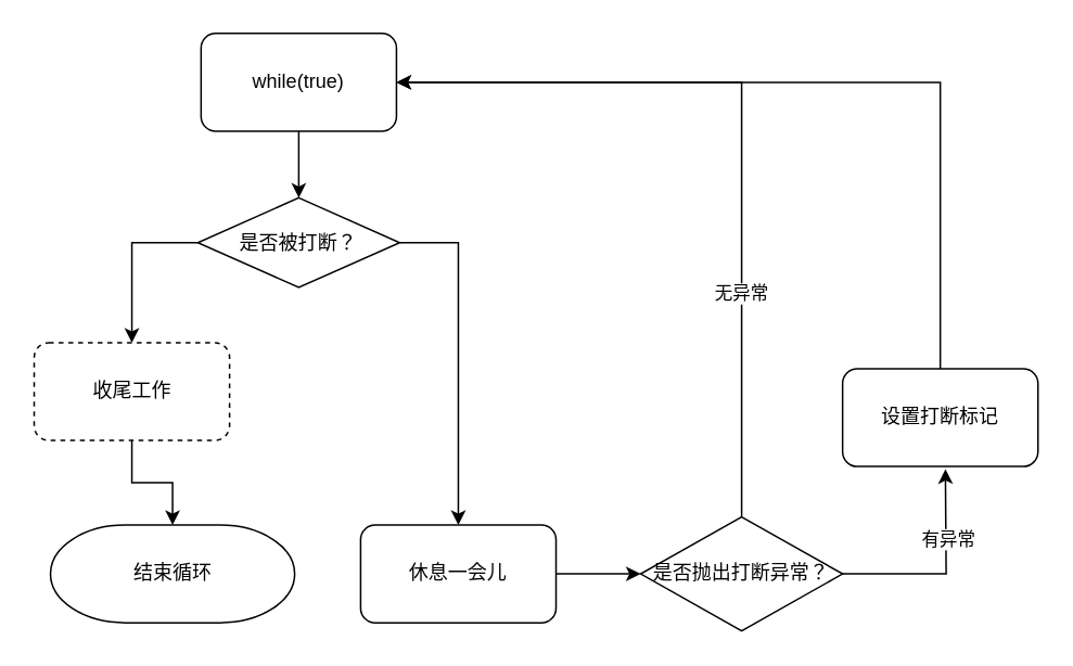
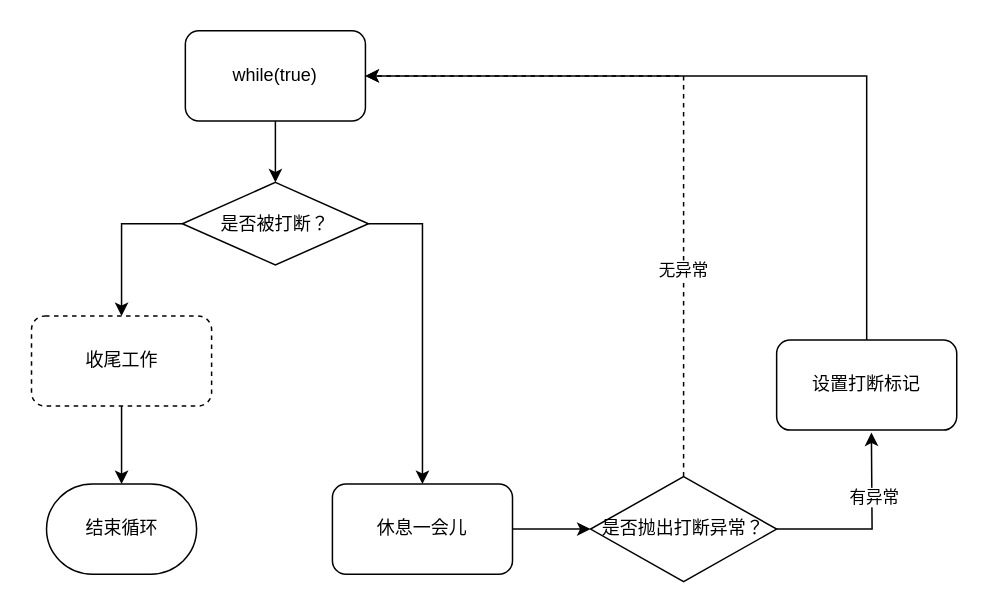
  <mxCell id="0" />
  <mxCell id="1" parent="0" />
  <mxCell id="2" value="while(true)" style="rounded=1;whiteSpace=wrap;html=1;" parent="1" vertex="1"><mxGeometry x="123" y="20" width="120" height="60" as="geometry" /></mxCell>
  <mxCell id="3" style="rounded=0;orthogonalLoop=1;jettySize=auto;html=1;exitX=0;exitY=0.5;exitDx=0;exitDy=0;exitPerimeter=0;edgeStyle=orthogonalEdgeStyle;" parent="1" source="5" target="7" edge="1"><mxGeometry relative="1" as="geometry" /></mxCell>
  <mxCell id="4" style="rounded=0;orthogonalLoop=1;jettySize=auto;html=1;exitX=1;exitY=0.5;exitDx=0;exitDy=0;exitPerimeter=0;edgeStyle=orthogonalEdgeStyle;" parent="1" source="5" target="9" edge="1"><mxGeometry relative="1" as="geometry" /></mxCell>
  <mxCell id="5" value="是否被打断？" style="strokeWidth=1;html=1;shape=mxgraph.flowchart.decision;whiteSpace=wrap;" parent="1" vertex="1"><mxGeometry x="121" y="121" width="124" height="55" as="geometry" /></mxCell>
  <mxCell id="6" style="rounded=0;orthogonalLoop=1;jettySize=auto;html=1;exitX=0.5;exitY=1;exitDx=0;exitDy=0;entryX=0.5;entryY=0;entryDx=0;entryDy=0;entryPerimeter=0;" parent="1" source="2" target="5" edge="1"><mxGeometry relative="1" as="geometry" /></mxCell>
  <mxCell id="7" value="收尾工作" style="rounded=1;whiteSpace=wrap;html=1;dashed=1;" parent="1" vertex="1"><mxGeometry x="20.5" y="210" width="120" height="60" as="geometry" /></mxCell>
  <mxCell id="8" value="" style="edgeStyle=orthogonalEdgeStyle;rounded=0;orthogonalLoop=1;jettySize=auto;html=1;" parent="1" source="9" target="16" edge="1"><mxGeometry relative="1" as="geometry" /></mxCell>
  <mxCell id="9" value="休息一会儿" style="rounded=1;whiteSpace=wrap;html=1;" parent="1" vertex="1"><mxGeometry x="221" y="322" width="120" height="60" as="geometry" /></mxCell>
- <mxCell id="10" value="结束循环" style="strokeWidth=1;html=1;shape=mxgraph.flowchart.terminator;whiteSpace=wrap;" parent="1" vertex="1"><mxGeometry x="30.5" y="322" width="150" height="60" as="geometry" /></mxCell>
+ <mxCell id="10" value="结束循环" style="strokeWidth=1;html=1;shape=mxgraph.flowchart.terminator;whiteSpace=wrap;" parent="1" vertex="1"><mxGeometry x="30.5" y="322" width="100" height="60" as="geometry" /></mxCell>
  <mxCell id="11" style="edgeStyle=orthogonalEdgeStyle;rounded=0;orthogonalLoop=1;jettySize=auto;html=1;entryX=0.5;entryY=0;entryDx=0;entryDy=0;entryPerimeter=0;" parent="1" source="7" target="10" edge="1"><mxGeometry relative="1" as="geometry" /></mxCell>
- <mxCell id="12" style="edgeStyle=orthogonalEdgeStyle;rounded=0;orthogonalLoop=1;jettySize=auto;html=1;entryX=1;entryY=0.5;entryDx=0;entryDy=0;" parent="1" source="16" target="2" edge="1"><mxGeometry relative="1" as="geometry"><Array as="points"><mxPoint x="455" y="50" /></Array></mxGeometry></mxCell>
+ <mxCell id="12" style="edgeStyle=orthogonalEdgeStyle;rounded=0;orthogonalLoop=1;jettySize=auto;html=1;entryX=1;entryY=0.5;entryDx=0;entryDy=0;dashed=1;" parent="1" source="16" target="2" edge="1"><mxGeometry relative="1" as="geometry"><Array as="points"><mxPoint x="455" y="50" /></Array></mxGeometry></mxCell>
  <mxCell id="13" value="无异常" style="edgeLabel;html=1;align=center;verticalAlign=middle;resizable=0;points=[];" parent="12" vertex="1" connectable="0"><mxGeometry x="-0.425" y="1" relative="1" as="geometry"><mxPoint as="offset" /></mxGeometry></mxCell>
  <mxCell id="14" style="edgeStyle=orthogonalEdgeStyle;rounded=0;orthogonalLoop=1;jettySize=auto;html=1;" parent="1" source="16" edge="1"><mxGeometry relative="1" as="geometry"><mxPoint x="580.138" y="287.621" as="targetPoint" /></mxGeometry></mxCell>
  <mxCell id="15" value="有异常" style="edgeLabel;html=1;align=center;verticalAlign=middle;resizable=0;points=[];" parent="14" vertex="1" connectable="0"><mxGeometry x="0.321" y="-1" relative="1" as="geometry"><mxPoint as="offset" /></mxGeometry></mxCell>
  <mxCell id="16" value="是否抛出打断异常？" style="strokeWidth=1;html=1;shape=mxgraph.flowchart.decision;whiteSpace=wrap;" parent="1" vertex="1"><mxGeometry x="393" y="317" width="124" height="70" as="geometry" /></mxCell>
  <mxCell id="17" style="edgeStyle=orthogonalEdgeStyle;rounded=0;orthogonalLoop=1;jettySize=auto;html=1;entryX=1;entryY=0.5;entryDx=0;entryDy=0;" parent="1" source="18" target="2" edge="1"><mxGeometry relative="1" as="geometry"><Array as="points"><mxPoint x="577" y="50" /></Array></mxGeometry></mxCell>
  <mxCell id="18" value="设置打断标记" style="rounded=1;whiteSpace=wrap;html=1;" parent="1" vertex="1"><mxGeometry x="517" y="226" width="120" height="60" as="geometry" /></mxCell>
